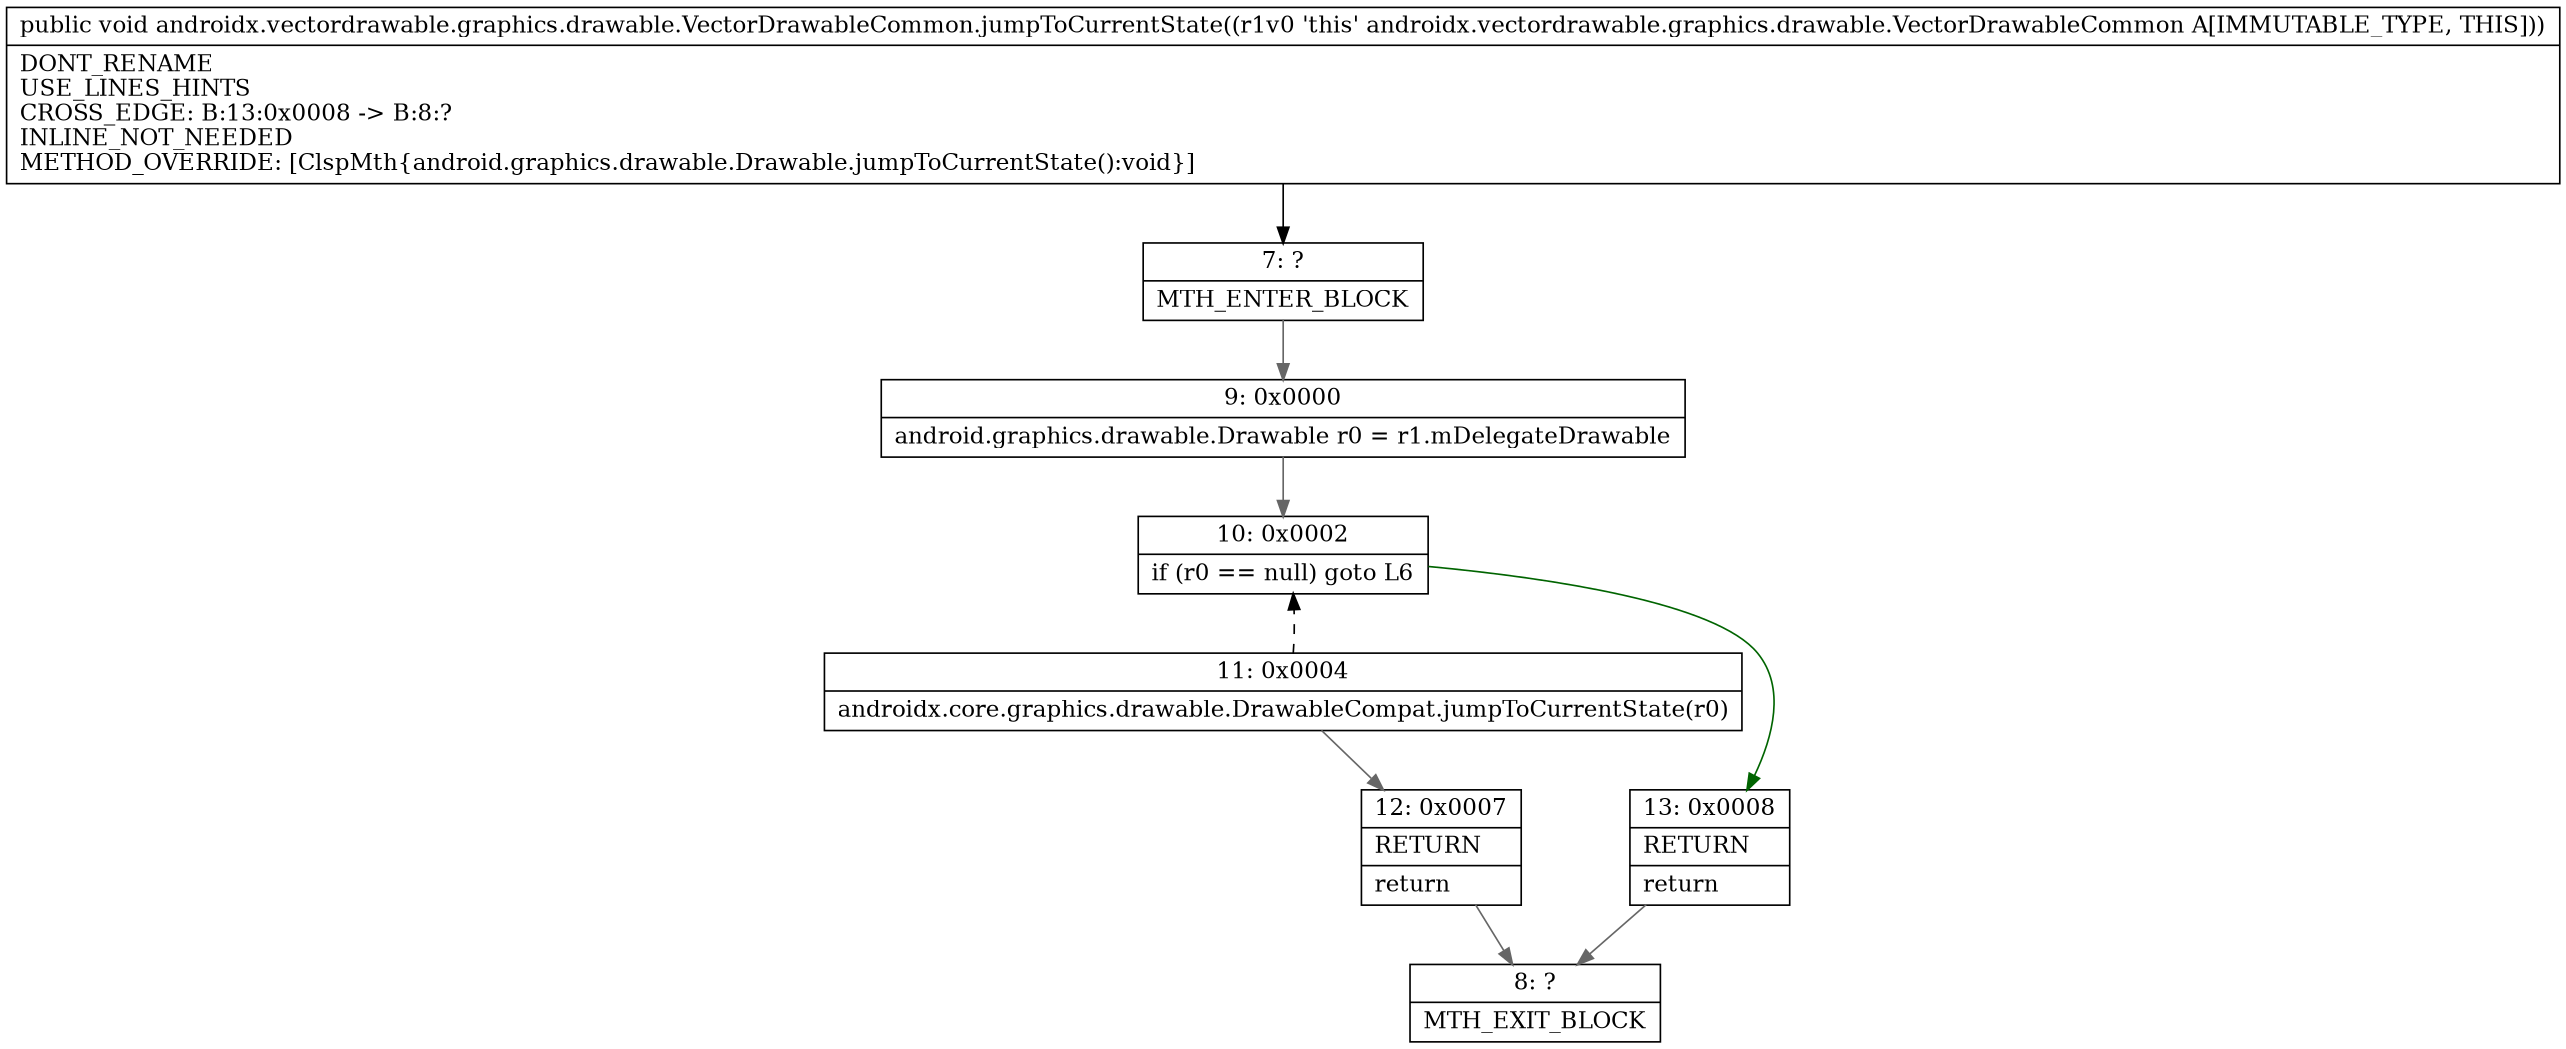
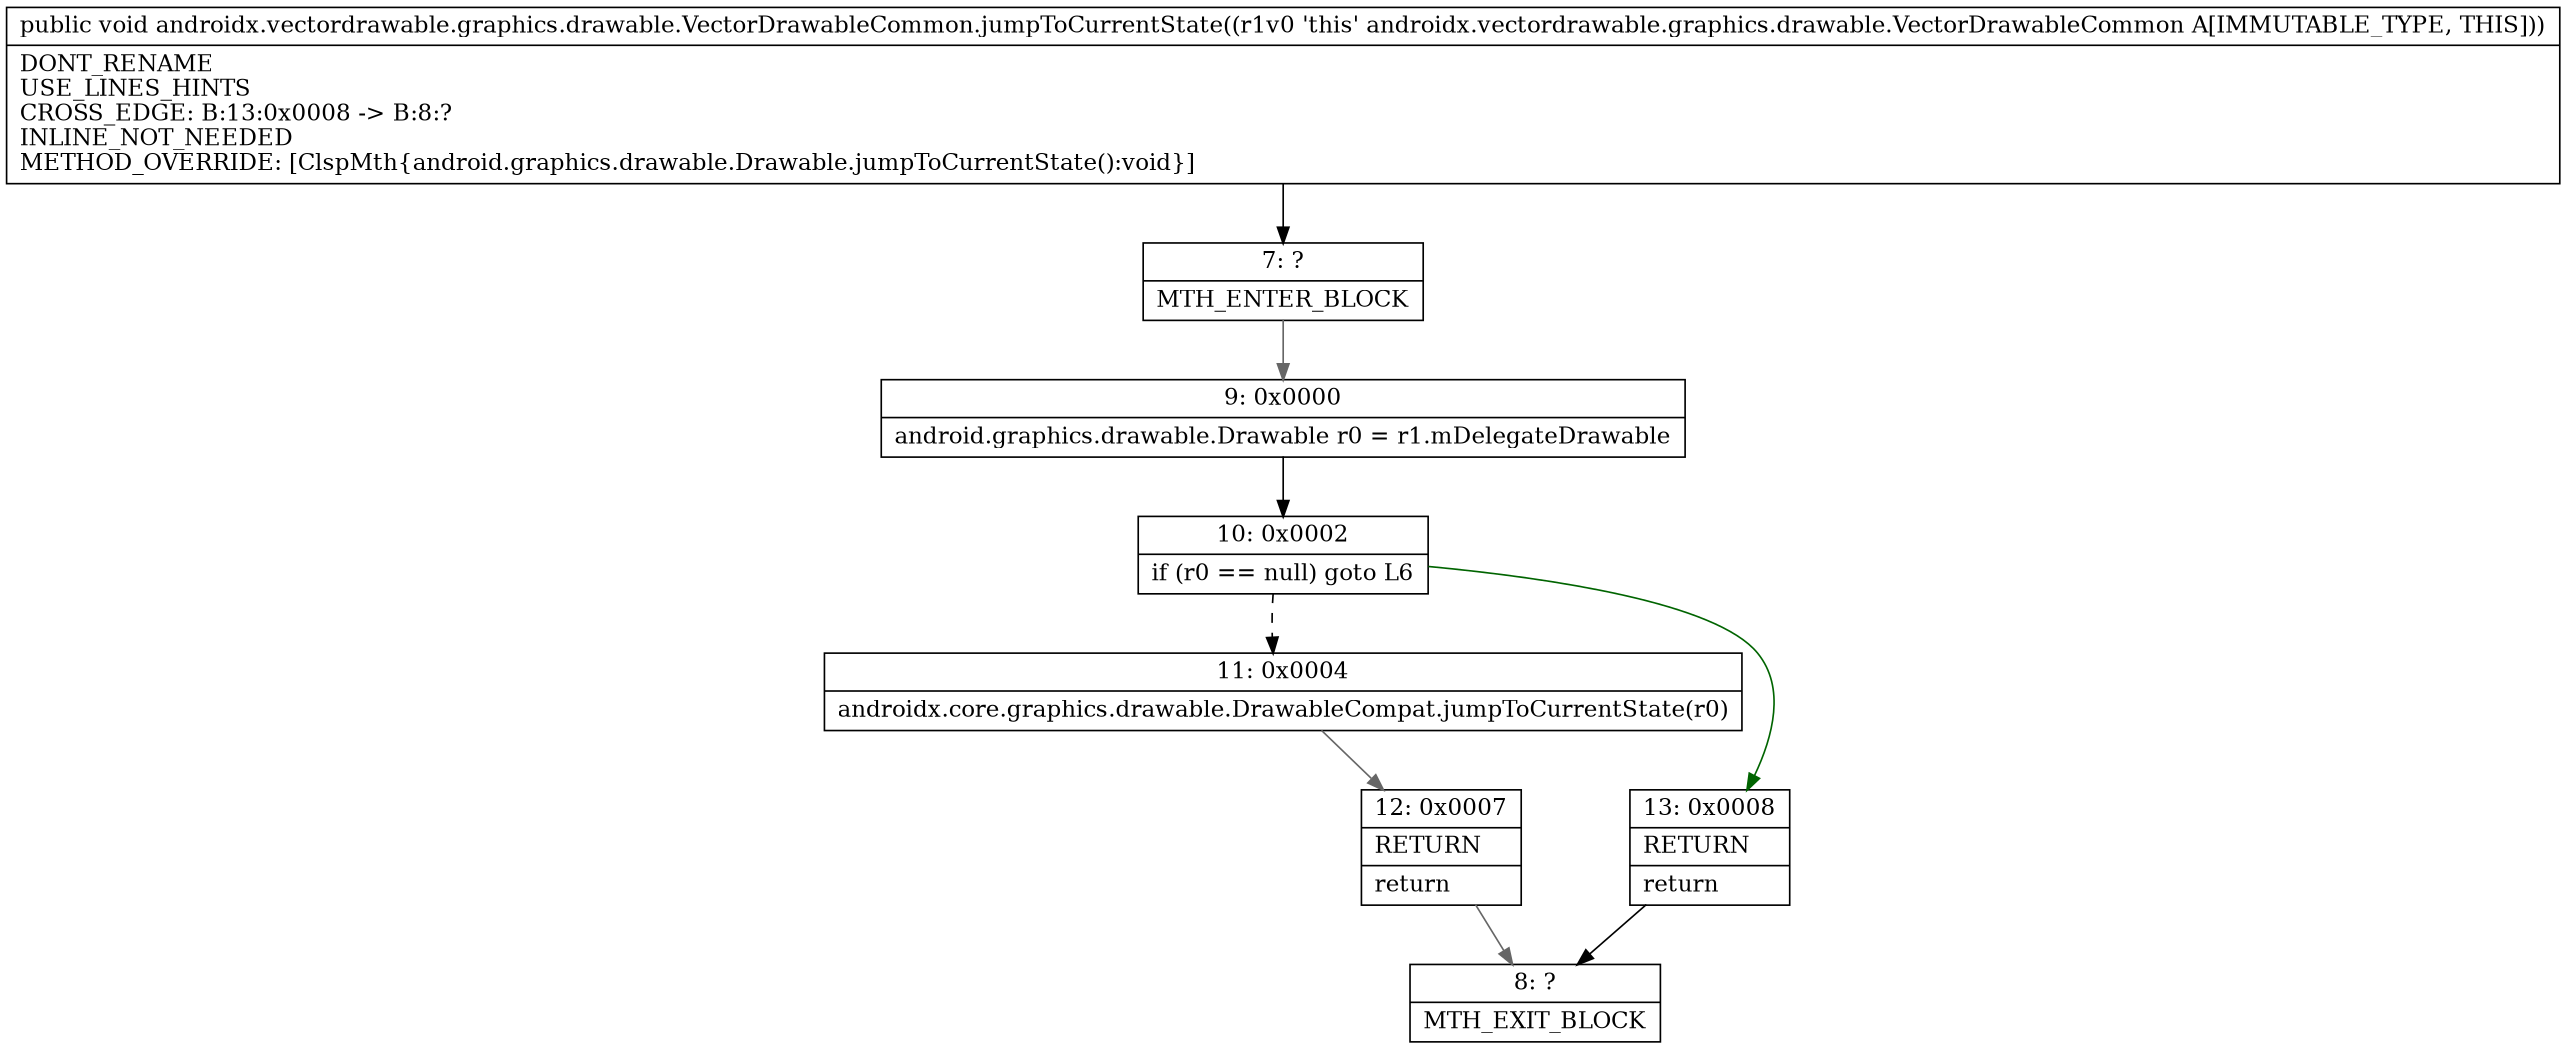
  digraph {
    node [shape=record]
    edge [color=gray40]
    n1 [label="{7\:\ ?|MTH_ENTER_BLOCK\l}"]
    n2 [label="{9\:\ 0x0000|android.graphics.drawable.Drawable r0 = r1.mDelegateDrawable\l}"]
    n3 [label="{10\:\ 0x0002|if (r0 == null) goto L6\l}"]
    n4 [label="{11\:\ 0x0004|androidx.core.graphics.drawable.DrawableCompat.jumpToCurrentState(r0)\l}"]
    n5 [label="{13\:\ 0x0008|RETURN\l|return\l}"]
    n6 [label="{12\:\ 0x0007|RETURN\l|return\l}"]
    n7 [label="{8\:\ ?|MTH_EXIT_BLOCK\l}"]
    n8 [label="{public void androidx.vectordrawable.graphics.drawable.VectorDrawableCommon.jumpToCurrentState((r1v0 'this' androidx.vectordrawable.graphics.drawable.VectorDrawableCommon A[IMMUTABLE_TYPE, THIS]))  | DONT_RENAME\lUSE_LINES_HINTS\lCROSS_EDGE: B:13:0x0008 \-\> B:8:?\lINLINE_NOT_NEEDED\lMETHOD_OVERRIDE: [ClspMth\{android.graphics.drawable.Drawable.jumpToCurrentState():void\}]\l}"]
    n1 -> n2
-   n2 -> n3
-   n4 -> n3 [color=black style=dashed]
+   n2 -> n3 [color=black]
+   n3 -> n4 [color=black style=dashed]
    n3 -> n5 [color=darkgreen]
    n4 -> n6
-   n5 -> n7
+   n5 -> n7 [color=black]
    n6 -> n7
    n8 -> n1 [color=black]
  }
